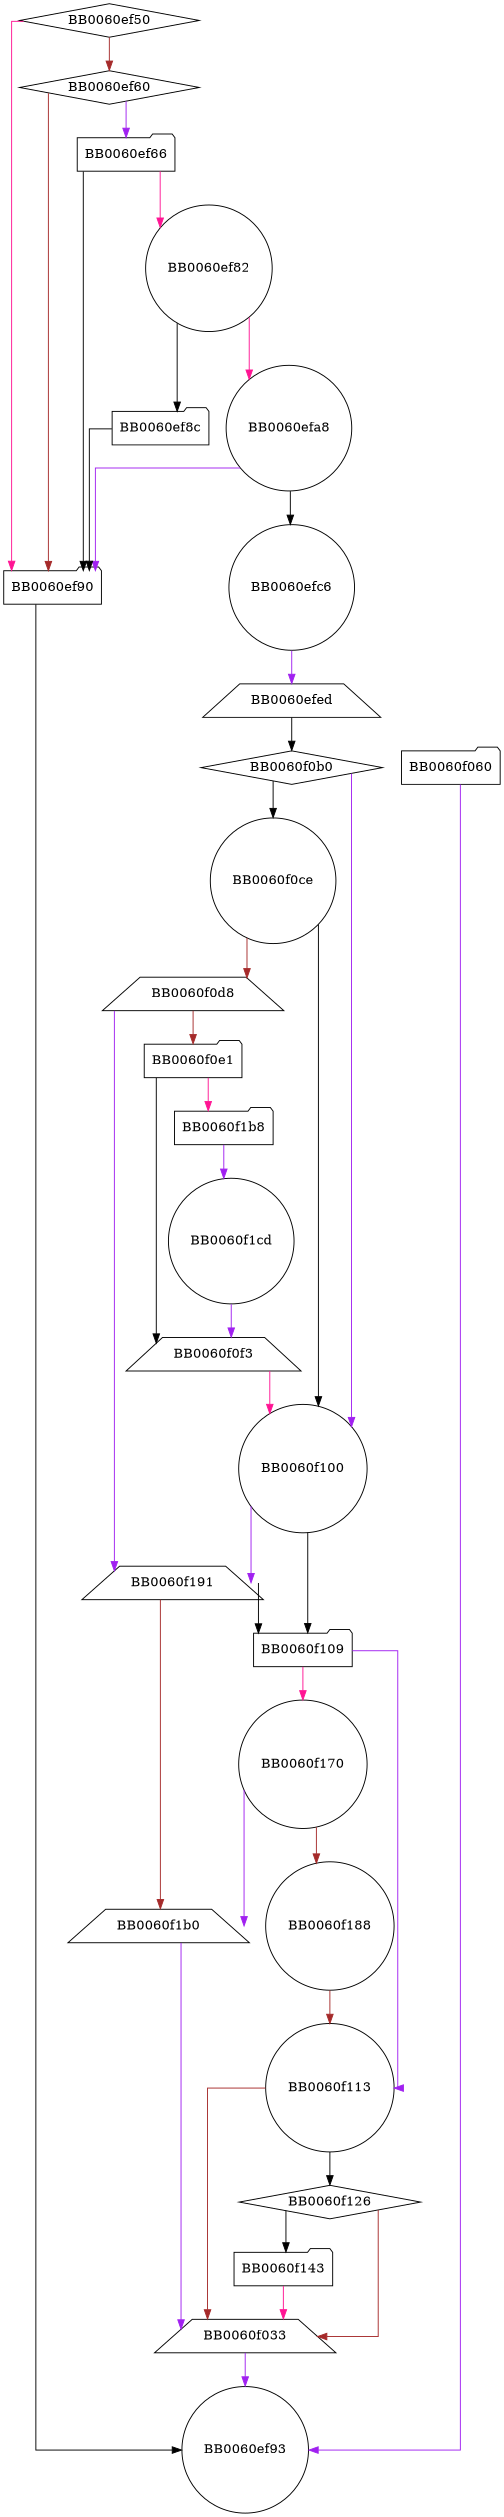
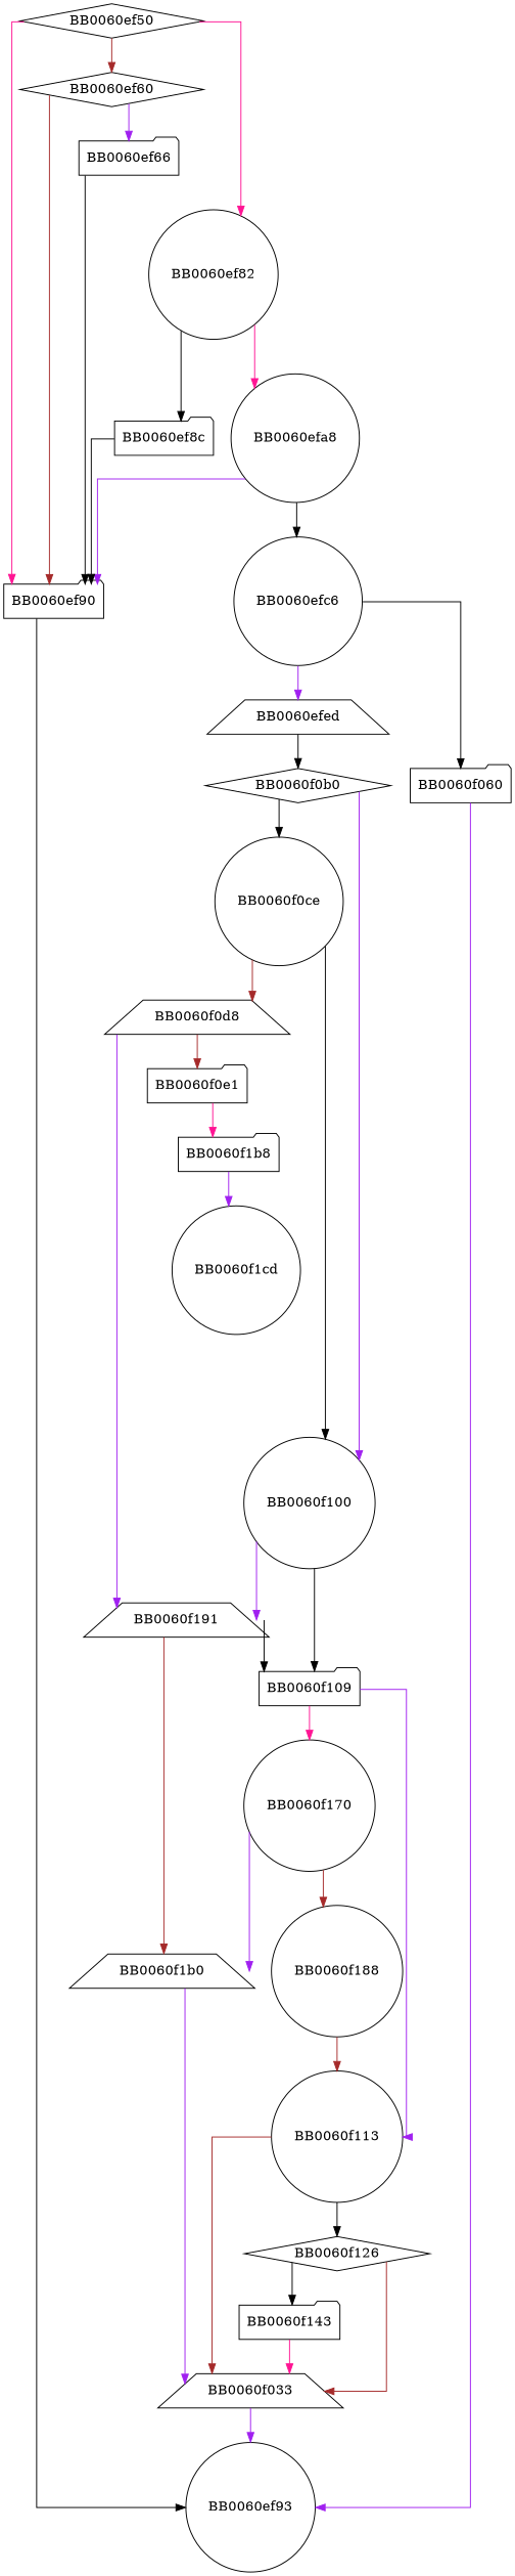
  digraph {
    splines=ortho
    node [shape=circle]
    edge [color=black]
    BB0060ef50 [shape=diamond]
    BB0060ef90 [shape=folder]
    BB0060ef60 [shape=diamond]
    BB0060ef93
    BB0060ef66 [shape=folder]
    BB0060ef82
    BB0060efa8
    BB0060ef8c [shape=folder]
    BB0060efc6
    BB0060f060 [shape=folder]
    BB0060efed [shape=trapezium]
    BB0060f0b0 [shape=diamond]
    BB0060f100
    BB0060f0ce
    BB0060f191 [shape=trapezium]
    BB0060f109 [shape=folder]
    BB0060f0d8 [shape=trapezium]
    BB0060f033 [shape=trapezium]
    BB0060f1b0 [shape=trapezium]
    BB0060f170
    BB0060f113
    BB0060f0e1 [shape=folder]
    BB0060f1b8 [shape=folder]
-   BB0060f0f3 [shape=trapezium]
    BB0060f1cd
    BB0060f188
    BB0060f126 [shape=diamond]
    BB0060f143 [shape=folder]
    BB0060ef50 -> BB0060ef90 [color=deeppink]
    BB0060ef50 -> BB0060ef60 [color=brown]
    BB0060ef90 -> BB0060ef93
    BB0060ef60 -> BB0060ef90 [color=brown]
    BB0060ef60 -> BB0060ef66 [color=purple]
    BB0060ef66 -> BB0060ef90
-   BB0060ef66 -> BB0060ef82 [color=deeppink]
+   BB0060ef50 -> BB0060ef82 [color=deeppink]
    BB0060ef82 -> BB0060efa8 [color=deeppink]
    BB0060ef82 -> BB0060ef8c
    BB0060efa8 -> BB0060ef90 [color=purple]
    BB0060efa8 -> BB0060efc6
    BB0060ef8c -> BB0060ef90
+   BB0060efc6 -> BB0060f060
    BB0060efc6 -> BB0060efed [color=purple]
    BB0060f060 -> BB0060ef93 [color=purple]
    BB0060efed -> BB0060f0b0
    BB0060f0b0 -> BB0060f100 [color=purple]
    BB0060f0b0 -> BB0060f0ce
    BB0060f100 -> BB0060f191 [color=purple]
    BB0060f100 -> BB0060f109
    BB0060f0ce -> BB0060f100
    BB0060f0ce -> BB0060f0d8 [color=brown]
    BB0060f191 -> BB0060f109
    BB0060f191 -> BB0060f1b0 [color=brown]
    BB0060f109 -> BB0060f170 [color=deeppink]
    BB0060f109 -> BB0060f113 [color=purple]
    BB0060f0d8 -> BB0060f191 [color=purple]
    BB0060f0d8 -> BB0060f0e1 [color=brown]
    BB0060f033 -> BB0060ef93 [color=purple]
    BB0060f1b0 -> BB0060f033 [color=purple]
    BB0060f170 -> BB0060f1b0 [color=purple]
    BB0060f170 -> BB0060f188 [color=brown]
    BB0060f113 -> BB0060f033 [color=brown]
    BB0060f113 -> BB0060f126
    BB0060f0e1 -> BB0060f1b8 [color=deeppink]
-   BB0060f0e1 -> BB0060f0f3
    BB0060f1b8 -> BB0060f1cd [color=purple]
-   BB0060f0f3 -> BB0060f100 [color=deeppink]
-   BB0060f1cd -> BB0060f0f3 [color=purple]
    BB0060f188 -> BB0060f113 [color=brown]
    BB0060f126 -> BB0060f033 [color=brown]
    BB0060f126 -> BB0060f143
    BB0060f143 -> BB0060f033 [color=deeppink]
  }
